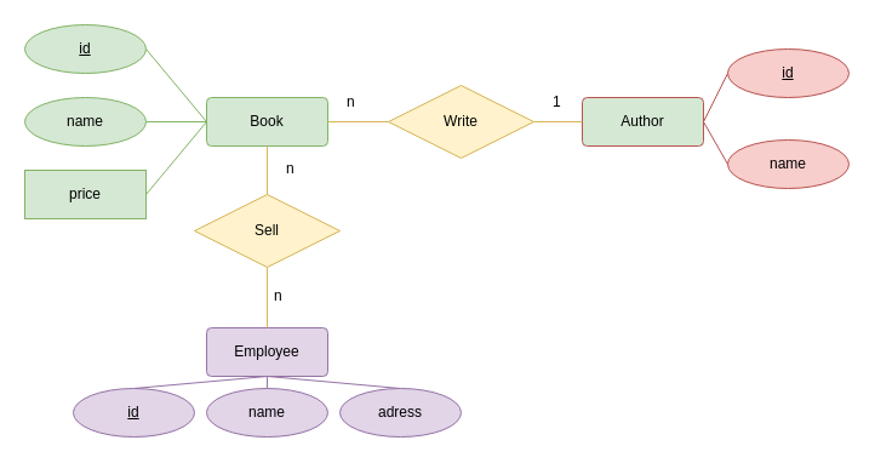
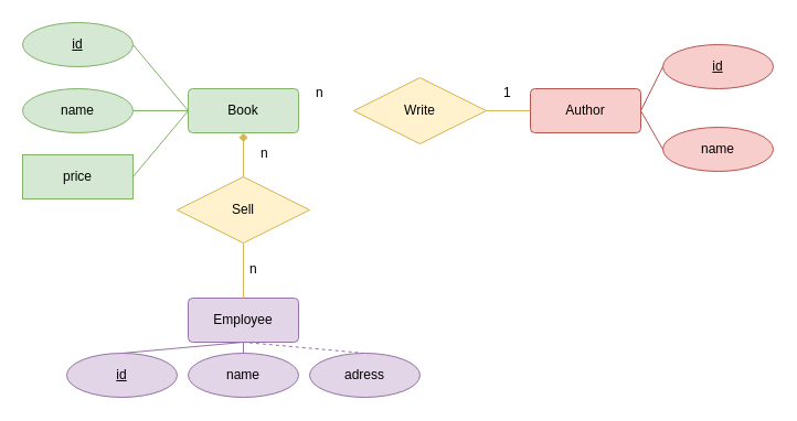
  <mxCell id="0" />
  <mxCell id="1" parent="0" />
  <mxCell id="2" value="Book" style="rounded=1;arcSize=10;whiteSpace=wrap;html=1;align=center;fillColor=#d5e8d4;strokeColor=#82b366;" parent="1" vertex="1"><mxGeometry x="170" y="80" width="100" height="40" as="geometry" /></mxCell>
  <mxCell id="3" value="id" style="ellipse;whiteSpace=wrap;html=1;align=center;fontStyle=4;fillColor=#d5e8d4;strokeColor=#82b366;" parent="1" vertex="1"><mxGeometry x="20" y="20" width="100" height="40" as="geometry" /></mxCell>
  <mxCell id="4" value="name" style="ellipse;whiteSpace=wrap;html=1;align=center;fillColor=#d5e8d4;strokeColor=#82b366;" parent="1" vertex="1"><mxGeometry x="20" y="80" width="100" height="40" as="geometry" /></mxCell>
  <mxCell id="5" value="price" style="whiteSpace=wrap;html=1;align=center;fillColor=#d5e8d4;strokeColor=#82b366;rounded=0;" parent="1" vertex="1"><mxGeometry x="20" y="140" width="100" height="40" as="geometry" /></mxCell>
  <mxCell id="6" value="" style="endArrow=none;html=1;rounded=0;exitX=1;exitY=0.5;exitDx=0;exitDy=0;entryX=0;entryY=0.5;entryDx=0;entryDy=0;fillColor=#d5e8d4;strokeColor=#82b366;" parent="1" source="3" target="2" edge="1"><mxGeometry relative="1" as="geometry"><mxPoint x="50" y="90" as="sourcePoint" /><mxPoint x="210" y="90" as="targetPoint" /></mxGeometry></mxCell>
  <mxCell id="7" value="" style="endArrow=none;html=1;rounded=0;exitX=1;exitY=0.5;exitDx=0;exitDy=0;entryX=0;entryY=0.5;entryDx=0;entryDy=0;fillColor=#d5e8d4;strokeColor=#82b366;" parent="1" source="4" target="2" edge="1"><mxGeometry relative="1" as="geometry"><mxPoint x="60" y="50" as="sourcePoint" /><mxPoint x="320" y="100" as="targetPoint" /></mxGeometry></mxCell>
  <mxCell id="8" value="" style="endArrow=none;html=1;rounded=0;exitX=1;exitY=0.5;exitDx=0;exitDy=0;entryX=0;entryY=0.5;entryDx=0;entryDy=0;fillColor=#d5e8d4;strokeColor=#82b366;" parent="1" source="5" target="2" edge="1"><mxGeometry relative="1" as="geometry"><mxPoint x="70" y="60" as="sourcePoint" /><mxPoint x="304" y="140" as="targetPoint" /></mxGeometry></mxCell>
  <mxCell id="9" value="Write" style="shape=rhombus;perimeter=rhombusPerimeter;whiteSpace=wrap;html=1;align=center;fillColor=#fff2cc;strokeColor=#d6b656;" parent="1" vertex="1"><mxGeometry x="320" y="70" width="120" height="60" as="geometry" /></mxCell>
- <mxCell id="10" value="Author" style="rounded=1;arcSize=10;whiteSpace=wrap;html=1;align=center;fillColor=#d5e8d4;strokeColor=#b85450;" parent="1" vertex="1"><mxGeometry x="480" y="80" width="100" height="40" as="geometry" /></mxCell>
+ <mxCell id="10" value="Author" style="rounded=1;arcSize=10;whiteSpace=wrap;html=1;align=center;fillColor=#f8cecc;strokeColor=#b85450;" parent="1" vertex="1"><mxGeometry x="480" y="80" width="100" height="40" as="geometry" /></mxCell>
  <mxCell id="11" value="name" style="ellipse;whiteSpace=wrap;html=1;align=center;fillColor=#f8cecc;strokeColor=#b85450;" parent="1" vertex="1"><mxGeometry x="600" y="115" width="100" height="40" as="geometry" /></mxCell>
  <mxCell id="12" value="id" style="ellipse;whiteSpace=wrap;html=1;align=center;fontStyle=4;fillColor=#f8cecc;strokeColor=#b85450;" parent="1" vertex="1"><mxGeometry x="600" y="40" width="100" height="40" as="geometry" /></mxCell>
  <mxCell id="13" value="" style="endArrow=none;html=1;rounded=0;exitX=0;exitY=0.5;exitDx=0;exitDy=0;entryX=1;entryY=0.5;entryDx=0;entryDy=0;fillColor=#f8cecc;strokeColor=#b85450;" parent="1" source="11" target="10" edge="1"><mxGeometry relative="1" as="geometry"><mxPoint x="730" y="300" as="sourcePoint" /><mxPoint x="890" y="300" as="targetPoint" /></mxGeometry></mxCell>
  <mxCell id="14" value="" style="endArrow=none;html=1;rounded=0;entryX=0;entryY=0.5;entryDx=0;entryDy=0;exitX=1;exitY=0.5;exitDx=0;exitDy=0;fillColor=#f8cecc;strokeColor=#b85450;" parent="1" source="10" target="12" edge="1"><mxGeometry relative="1" as="geometry"><mxPoint x="310" y="210" as="sourcePoint" /><mxPoint x="470" y="210" as="targetPoint" /></mxGeometry></mxCell>
- <mxCell id="15" value="" style="endArrow=none;html=1;rounded=0;exitX=1;exitY=0.5;exitDx=0;exitDy=0;entryX=0;entryY=0.5;entryDx=0;entryDy=0;fillColor=#fff2cc;strokeColor=#d6b656;" parent="1" source="2" target="9" edge="1"><mxGeometry relative="1" as="geometry"><mxPoint x="310" y="180" as="sourcePoint" /><mxPoint x="470" y="180" as="targetPoint" /></mxGeometry></mxCell>
  <mxCell id="16" value="" style="endArrow=none;html=1;rounded=0;exitX=0;exitY=0.5;exitDx=0;exitDy=0;entryX=1;entryY=0.5;entryDx=0;entryDy=0;fillColor=#fff2cc;strokeColor=#d6b656;" parent="1" source="10" target="9" edge="1"><mxGeometry relative="1" as="geometry"><mxPoint x="270" y="110" as="sourcePoint" /><mxPoint x="370" y="110" as="targetPoint" /></mxGeometry></mxCell>
  <mxCell id="17" value="1" style="text;strokeColor=none;fillColor=none;spacingLeft=4;spacingRight=4;overflow=hidden;rotatable=0;points=[[0,0.5],[1,0.5]];portConstraint=eastwest;fontSize=12;whiteSpace=wrap;html=1;" parent="1" vertex="1"><mxGeometry x="450" y="70" width="40" height="30" as="geometry" /></mxCell>
  <mxCell id="18" value="n" style="text;strokeColor=none;fillColor=none;spacingLeft=4;spacingRight=4;overflow=hidden;rotatable=0;points=[[0,0.5],[1,0.5]];portConstraint=eastwest;fontSize=12;whiteSpace=wrap;html=1;" parent="1" vertex="1"><mxGeometry x="280" y="70" width="40" height="30" as="geometry" /></mxCell>
  <mxCell id="19" value="Employee" style="rounded=1;arcSize=10;whiteSpace=wrap;html=1;align=center;fillColor=#e1d5e7;strokeColor=#9673a6;" parent="1" vertex="1"><mxGeometry x="170" y="270" width="100" height="40" as="geometry" /></mxCell>
  <mxCell id="20" value="name" style="ellipse;whiteSpace=wrap;html=1;align=center;fillColor=#e1d5e7;strokeColor=#9673a6;" parent="1" vertex="1"><mxGeometry x="170" y="320" width="100" height="40" as="geometry" /></mxCell>
  <mxCell id="21" value="id" style="ellipse;whiteSpace=wrap;html=1;align=center;fontStyle=4;fillColor=#e1d5e7;strokeColor=#9673a6;" parent="1" vertex="1"><mxGeometry x="60" y="320" width="100" height="40" as="geometry" /></mxCell>
  <mxCell id="22" value="" style="endArrow=none;html=1;rounded=0;exitX=0.5;exitY=0;exitDx=0;exitDy=0;fillColor=#e1d5e7;strokeColor=#9673a6;entryX=0.5;entryY=1;entryDx=0;entryDy=0;" parent="1" source="20" target="19" edge="1"><mxGeometry relative="1" as="geometry"><mxPoint x="530" y="540" as="sourcePoint" /><mxPoint x="220" y="330" as="targetPoint" /></mxGeometry></mxCell>
  <mxCell id="23" value="" style="endArrow=none;html=1;rounded=0;entryX=0.5;entryY=0;entryDx=0;entryDy=0;fillColor=#e1d5e7;strokeColor=#9673a6;exitX=0.5;exitY=1;exitDx=0;exitDy=0;" parent="1" source="19" target="21" edge="1"><mxGeometry relative="1" as="geometry"><mxPoint x="220" y="330" as="sourcePoint" /><mxPoint x="270" y="450" as="targetPoint" /></mxGeometry></mxCell>
- <mxCell id="24" value="" style="endArrow=none;html=1;rounded=0;exitX=0.5;exitY=0;exitDx=0;exitDy=0;entryX=0.5;entryY=1;entryDx=0;entryDy=0;fillColor=#e1d5e7;strokeColor=#9673a6;" parent="1" source="28" target="19" edge="1"><mxGeometry relative="1" as="geometry"><mxPoint x="360" y="380" as="sourcePoint" /><mxPoint x="470" y="370" as="targetPoint" /></mxGeometry></mxCell>
+ <mxCell id="24" value="" style="endArrow=none;html=1;rounded=0;exitX=0.5;exitY=0;exitDx=0;exitDy=0;entryX=0.5;entryY=1;entryDx=0;entryDy=0;fillColor=#e1d5e7;strokeColor=#9673a6;dashed=1;" parent="1" source="28" target="19" edge="1"><mxGeometry relative="1" as="geometry"><mxPoint x="360" y="380" as="sourcePoint" /><mxPoint x="470" y="370" as="targetPoint" /></mxGeometry></mxCell>
  <mxCell id="25" value="Sell" style="shape=rhombus;perimeter=rhombusPerimeter;whiteSpace=wrap;html=1;align=center;fillColor=#fff2cc;strokeColor=#d6b656;" vertex="1" parent="1"><mxGeometry x="160" y="160" width="120" height="60" as="geometry" /></mxCell>
- <mxCell id="26" value="" style="endArrow=none;html=1;rounded=0;entryX=0.5;entryY=1;entryDx=0;entryDy=0;exitX=0.5;exitY=0;exitDx=0;exitDy=0;fillColor=#fff2cc;strokeColor=#d6b656;" edge="1" parent="1" source="25" target="2"><mxGeometry width="50" height="50" relative="1" as="geometry"><mxPoint x="60" y="260" as="sourcePoint" /><mxPoint x="110" y="210" as="targetPoint" /></mxGeometry></mxCell>
+ <mxCell id="26" value="" style="endArrow=diamond;html=1;rounded=0;entryX=0.5;entryY=1;entryDx=0;entryDy=0;exitX=0.5;exitY=0;exitDx=0;exitDy=0;fillColor=#fff2cc;strokeColor=#d6b656;" edge="1" parent="1" source="25" target="2"><mxGeometry width="50" height="50" relative="1" as="geometry"><mxPoint x="60" y="260" as="sourcePoint" /><mxPoint x="110" y="210" as="targetPoint" /></mxGeometry></mxCell>
  <mxCell id="27" value="" style="endArrow=none;html=1;rounded=0;entryX=0.5;entryY=0;entryDx=0;entryDy=0;exitX=0.5;exitY=1;exitDx=0;exitDy=0;fillColor=#fff2cc;strokeColor=#d6b656;" edge="1" parent="1" source="25" target="19"><mxGeometry width="50" height="50" relative="1" as="geometry"><mxPoint x="230" y="180" as="sourcePoint" /><mxPoint x="230" y="130" as="targetPoint" /></mxGeometry></mxCell>
  <mxCell id="28" value="adress" style="ellipse;whiteSpace=wrap;html=1;align=center;fillColor=#e1d5e7;strokeColor=#9673a6;" vertex="1" parent="1"><mxGeometry x="280" y="320" width="100" height="40" as="geometry" /></mxCell>
  <mxCell id="29" value="n" style="text;strokeColor=none;fillColor=none;spacingLeft=4;spacingRight=4;overflow=hidden;rotatable=0;points=[[0,0.5],[1,0.5]];portConstraint=eastwest;fontSize=12;whiteSpace=wrap;html=1;" vertex="1" parent="1"><mxGeometry x="230" y="125" width="40" height="30" as="geometry" /></mxCell>
  <mxCell id="30" value="n" style="text;strokeColor=none;fillColor=none;spacingLeft=4;spacingRight=4;overflow=hidden;rotatable=0;points=[[0,0.5],[1,0.5]];portConstraint=eastwest;fontSize=12;whiteSpace=wrap;html=1;" vertex="1" parent="1"><mxGeometry x="220" y="230" width="40" height="30" as="geometry" /></mxCell>
